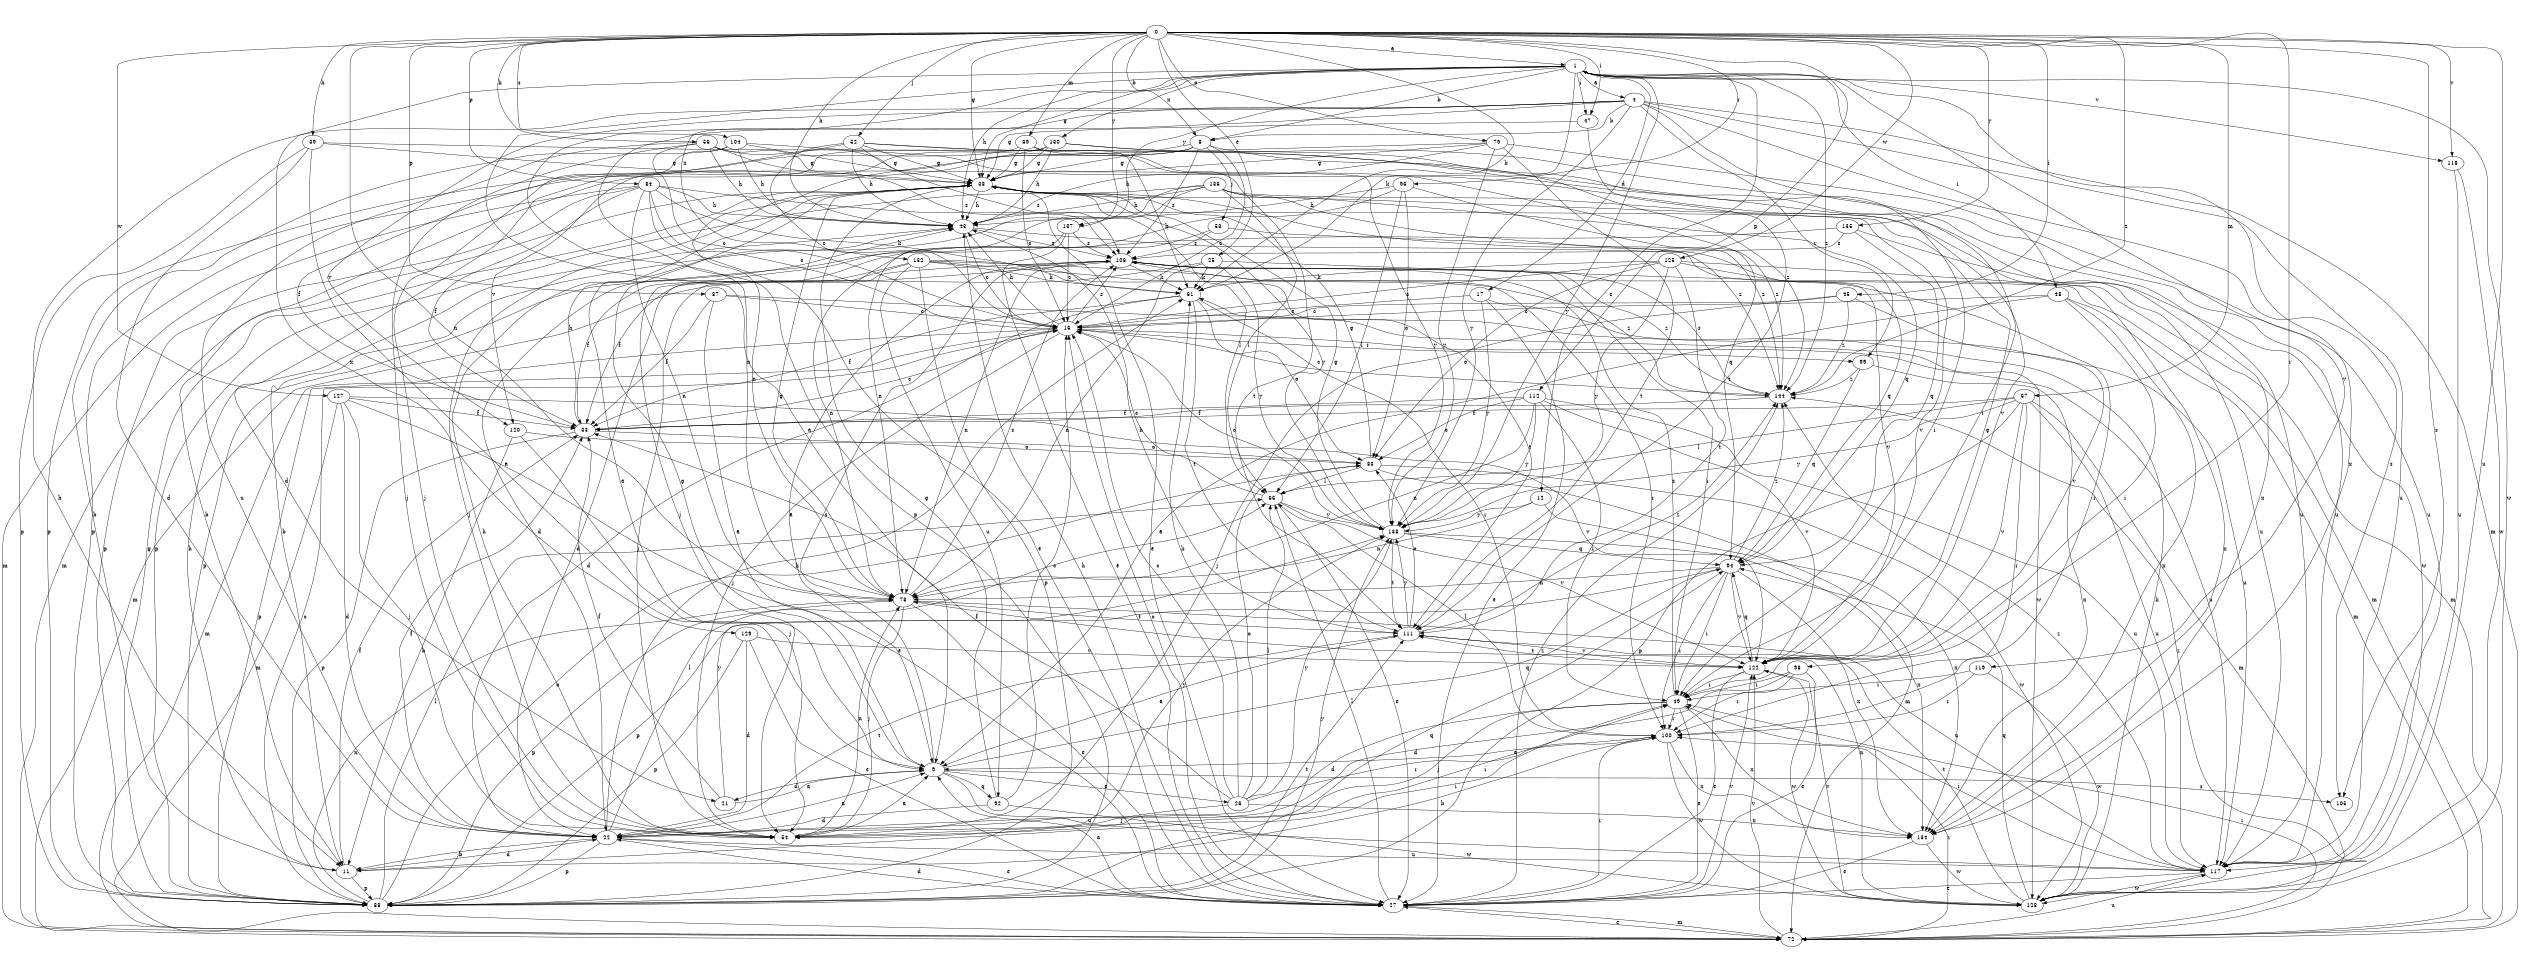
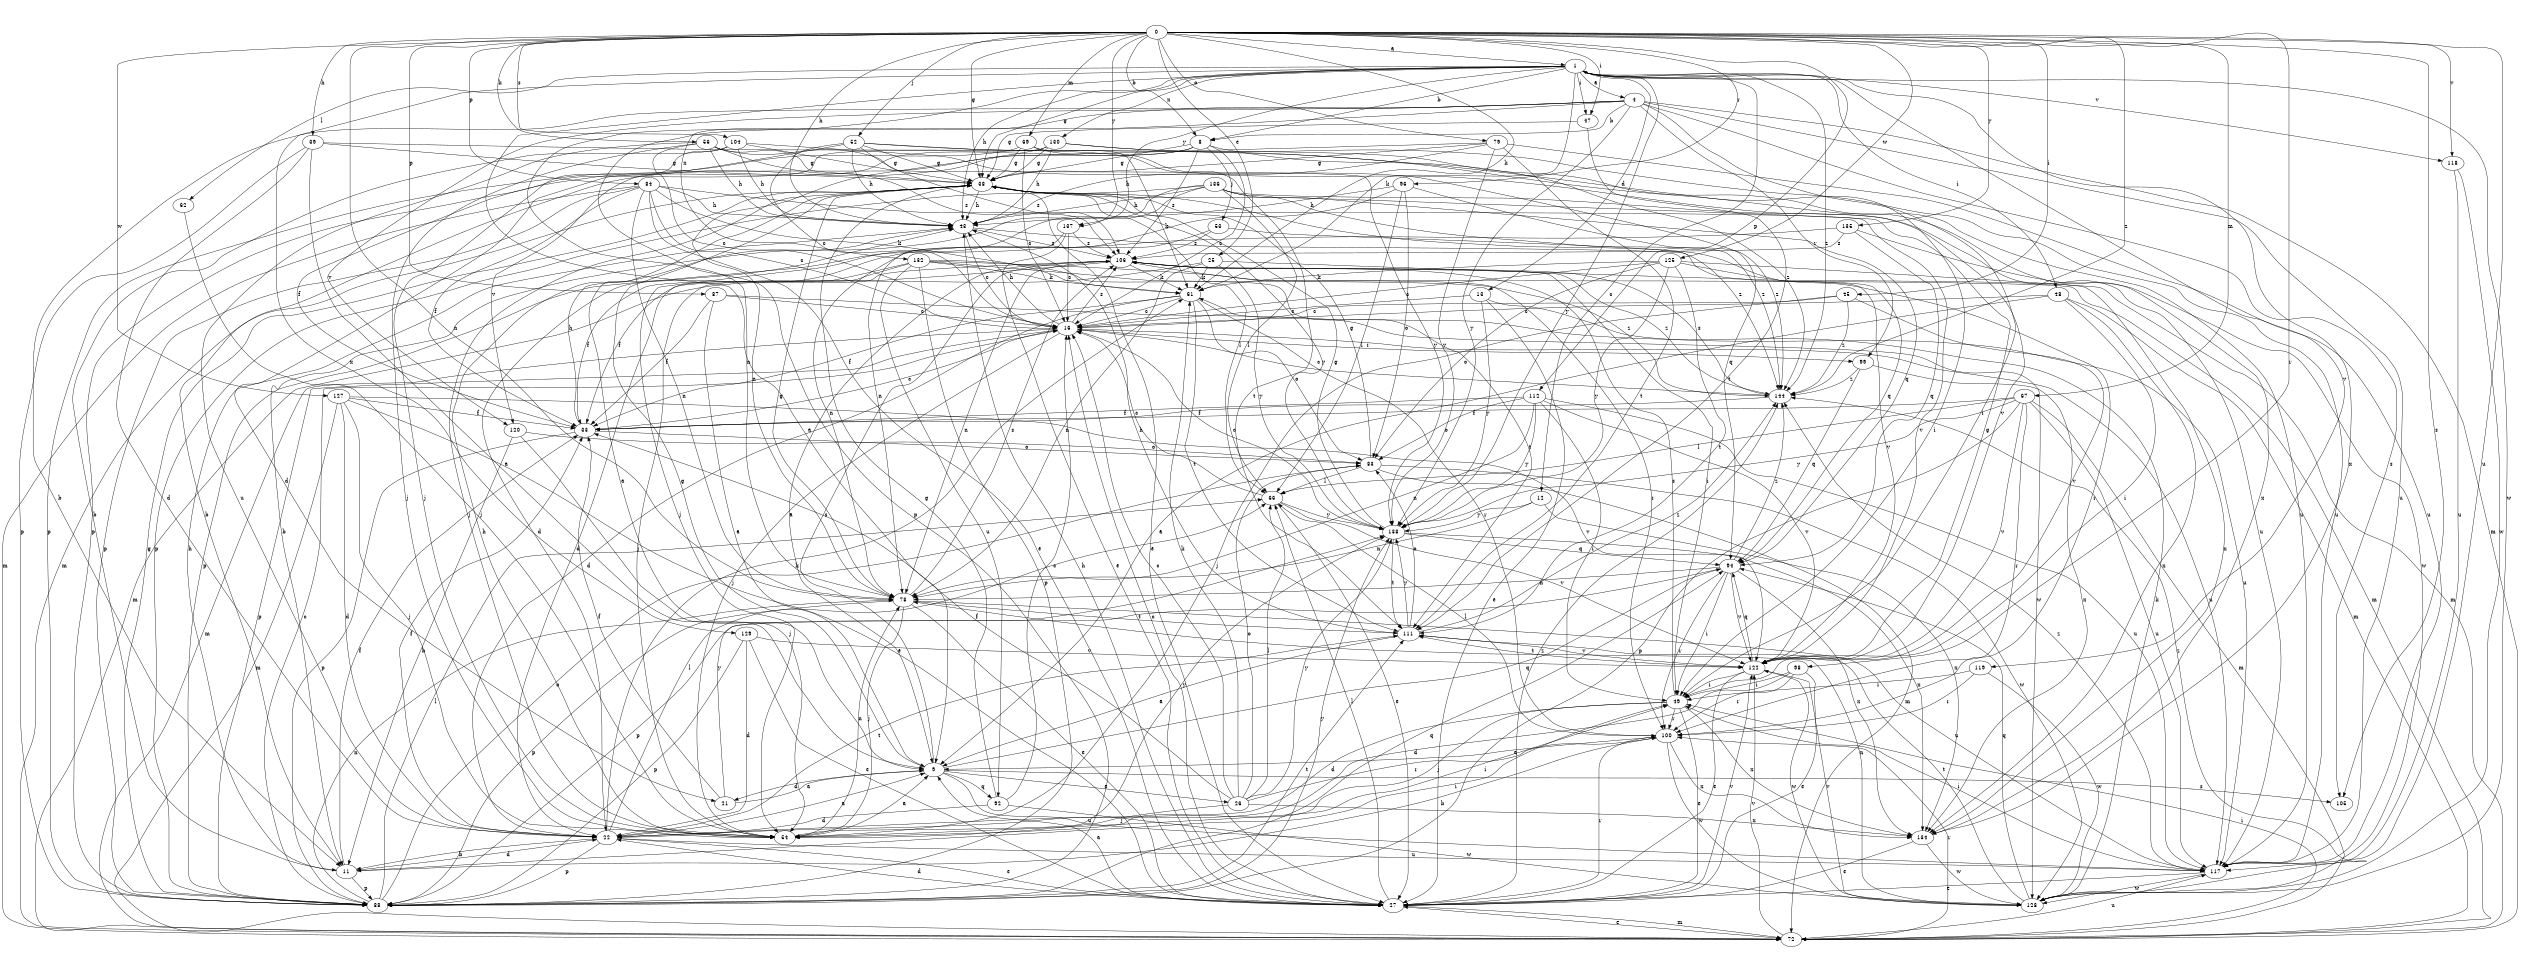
  strict digraph {
    0
    1
    8
    25
    38
    39
    43
    45
    47
    52
    56
    61
    67
    69
    78
    79
    84
    87
    96
    98
    104
    105
    112
    117
    118
    125
    127
    135
    137
    144
    4
    n32 [label=9]
    12
-   17
+   17 [label=13]
    48
+   62
    119
    128
    129
    130
    132
    138
    120
    21
    106
    16
    53
    134
    72
    54
    27
    66
    88
    22
    122
    111
    33
    83
    100
    11
    49
    94
    136
    99
    26
    92
    0 -> 1 [label=a]
    0 -> 8 [label=b]
    0 -> 25 [label=e]
    0 -> 38 [label=g]
    0 -> 39 [label=h]
    0 -> 43 [label=h]
    0 -> 45 [label=i]
    0 -> 47 [label=i]
    0 -> 52 [label=j]
    0 -> 56 [label=k]
    0 -> 61 [label=k]
    0 -> 67 [label=m]
    0 -> 69 [label=m]
    0 -> 78 [label=n]
    0 -> 79 [label=o]
    0 -> 84 [label=p]
    0 -> 87 [label=p]
    0 -> 96 [label=r]
    0 -> 98 [label=r]
    0 -> 104 [label=s]
    0 -> 105 [label=s]
    0 -> 112 [label=p]
    0 -> 117 [label=u]
    0 -> 118 [label=v]
    0 -> 125 [label=w]
    0 -> 127 [label=w]
    0 -> 135 [label=y]
    0 -> 137 [label=y]
    0 -> 144 [label=z]
    1 -> 8 [label=b]
    1 -> 38 [label=g]
    1 -> 43 [label=h]
    1 -> 47 [label=i]
    1 -> 61 [label=k]
    1 -> 118 [label=v]
    1 -> 137 [label=y]
    1 -> 144 [label=z]
    1 -> 4 [label=a]
    1 -> n32 [label=a]
    1 -> 12 [label=c]
    1 -> 17 [label=d]
    1 -> 48 [label=i]
+   1 -> 62 [label=l]
    1 -> 119 [label=v]
    1 -> 128 [label=w]
    1 -> 129 [label=x]
    1 -> 130 [label=x]
    1 -> 132 [label=x]
    1 -> 138 [label=y]
    8 -> 38 [label=g]
    8 -> 144 [label=z]
    8 -> 120 [label=v]
    8 -> 21 [label=d]
    8 -> 106 [label=s]
    8 -> 16 [label=c]
    8 -> 53 [label=j]
    25 -> 61 [label=k]
    25 -> 78 [label=n]
    25 -> 138 [label=y]
    25 -> 134 [label=x]
    25 -> 72 [label=m]
    38 -> 43 [label=h]
    38 -> 144 [label=z]
    38 -> n32 [label=a]
    38 -> 138 [label=y]
    38 -> 72 [label=m]
    38 -> 54 [label=j]
    38 -> 27 [label=e]
    38 -> 66 [label=l]
    39 -> 38 [label=g]
    39 -> n32 [label=a]
    39 -> 134 [label=x]
    39 -> 88 [label=p]
    39 -> 22 [label=d]
    43 -> 106 [label=s]
    43 -> 16 [label=c]
    43 -> 122 [label=v]
    45 -> 144 [label=z]
    45 -> 16 [label=c]
    45 -> 54 [label=j]
    45 -> 122 [label=v]
    47 -> 38 [label=g]
    47 -> 111 [label=t]
    52 -> 38 [label=g]
    52 -> 43 [label=h]
    52 -> 117 [label=u]
    52 -> 106 [label=s]
    52 -> 16 [label=c]
    52 -> 111 [label=t]
    52 -> 33 [label=f]
    56 -> 38 [label=g]
    56 -> 43 [label=h]
    56 -> 138 [label=y]
    56 -> 106 [label=s]
    56 -> 16 [label=c]
    56 -> 54 [label=j]
    56 -> 22 [label=u]
+   61 -> 16 [label=c]
    61 -> 22 [label=d]
    61 -> 111 [label=t]
    61 -> 33 [label=f]
    61 -> 83 [label=o]
    61 -> 100 [label=r]
    67 -> 117 [label=u]
    67 -> 138 [label=y]
    67 -> 72 [label=m]
    67 -> 66 [label=l]
    67 -> 88 [label=p]
    67 -> 122 [label=v]
    67 -> 33 [label=f]
    67 -> 100 [label=r]
    69 -> 38 [label=g]
    69 -> 61 [label=k]
    69 -> 16 [label=c]
    69 -> 88 [label=p]
    69 -> 122 [label=v]
    78 -> 38 [label=g]
    78 -> 117 [label=u]
    78 -> 106 [label=s]
    78 -> 54 [label=j]
    78 -> 27 [label=e]
    78 -> 88 [label=p]
    78 -> 111 [label=t]
    79 -> 38 [label=g]
    79 -> 43 [label=h]
    79 -> 117 [label=u]
    79 -> 138 [label=y]
    79 -> 111 [label=t]
    79 -> 11 [label=b]
    84 -> 43 [label=h]
    84 -> 61 [label=k]
    84 -> 78 [label=n]
    84 -> 16 [label=c]
    84 -> 72 [label=m]
    84 -> 27 [label=e]
    84 -> 88 [label=p]
    84 -> 122 [label=v]
    84 -> 33 [label=f]
    87 -> n32 [label=a]
    87 -> 128 [label=w]
    87 -> 16 [label=c]
    87 -> 33 [label=f]
    96 -> 43 [label=h]
    96 -> 78 [label=n]
    96 -> 144 [label=z]
    96 -> 66 [label=l]
    96 -> 83 [label=o]
    98 -> 27 [label=e]
    98 -> 22 [label=d]
    98 -> 100 [label=r]
    98 -> 49 [label=i]
    104 -> 38 [label=g]
    104 -> 43 [label=h]
    104 -> 54 [label=j]
    104 -> 11 [label=b]
    104 -> 94 [label=q]
    112 -> 78 [label=n]
    112 -> 117 [label=u]
    112 -> 138 [label=y]
    112 -> 122 [label=v]
    112 -> 33 [label=f]
    112 -> 83 [label=o]
    112 -> 49 [label=i]
    117 -> 144 [label=z]
    117 -> 128 [label=w]
    117 -> 27 [label=e]
    117 -> 49 [label=i]
    118 -> 117 [label=u]
    118 -> 128 [label=w]
    125 -> 61 [label=k]
    125 -> 138 [label=y]
    125 -> 16 [label=c]
    125 -> 72 [label=m]
    125 -> 111 [label=t]
    125 -> 83 [label=o]
    125 -> 100 [label=r]
    127 -> 72 [label=m]
    127 -> 54 [label=j]
    127 -> 27 [label=e]
    127 -> 22 [label=d]
    127 -> 122 [label=v]
    127 -> 33 [label=f]
    135 -> 128 [label=w]
    135 -> 106 [label=s]
    135 -> 22 [label=d]
    135 -> 94 [label=q]
    137 -> 106 [label=s]
    137 -> 16 [label=c]
    137 -> 27 [label=e]
    137 -> 88 [label=p]
    144 -> 106 [label=s]
    144 -> 16 [label=c]
    144 -> 33 [label=f]
    4 -> 8 [label=b]
    4 -> 78 [label=n]
    4 -> 105 [label=s]
    4 -> 117 [label=u]
    4 -> 138 [label=y]
    4 -> 120 [label=v]
    4 -> 72 [label=m]
    4 -> 88 [label=p]
    4 -> 11 [label=b]
    4 -> 49 [label=i]
    4 -> 99 [label=r]
    n32 -> 38 [label=g]
    n32 -> 105 [label=s]
    n32 -> 117 [label=u]
    n32 -> 21 [label=d]
    n32 -> 106 [label=s]
    n32 -> 94 [label=q]
    n32 -> 26 [label=e]
    n32 -> 92 [label=q]
    12 -> 78 [label=n]
    12 -> 138 [label=y]
    12 -> 134 [label=x]
    17 -> 117 [label=u]
    17 -> 138 [label=y]
    17 -> 16 [label=c]
    17 -> 27 [label=e]
    48 -> n32 [label=a]
    48 -> 16 [label=c]
    48 -> 134 [label=x]
    48 -> 72 [label=m]
    48 -> 49 [label=i]
+   62 -> 54 [label=j]
    119 -> 128 [label=w]
    119 -> 100 [label=r]
    119 -> 49 [label=i]
    128 -> 61 [label=k]
    128 -> 78 [label=n]
    128 -> 144 [label=z]
    128 -> 122 [label=v]
    128 -> 111 [label=t]
    128 -> 94 [label=q]
    129 -> 27 [label=e]
    129 -> 88 [label=p]
    129 -> 22 [label=d]
    129 -> 122 [label=v]
    130 -> 38 [label=g]
    130 -> 43 [label=h]
    130 -> 78 [label=n]
    130 -> 117 [label=u]
    130 -> 88 [label=p]
    130 -> 49 [label=i]
    132 -> 61 [label=k]
    132 -> 144 [label=z]
    132 -> 72 [label=m]
    132 -> 88 [label=p]
    132 -> 22 [label=d]
    132 -> 111 [label=t]
    132 -> 33 [label=f]
    132 -> 92 [label=u]
    138 -> 38 [label=g]
    138 -> 16 [label=c]
    138 -> 134 [label=x]
    138 -> 111 [label=t]
    138 -> 94 [label=q]
    120 -> 54 [label=j]
    120 -> 83 [label=o]
    120 -> 11 [label=b]
    21 -> n32 [label=a]
    21 -> 138 [label=y]
    21 -> 33 [label=f]
    106 -> 61 [label=k]
    106 -> 78 [label=n]
    106 -> 144 [label=z]
    106 -> n32 [label=a]
    106 -> 54 [label=j]
    106 -> 33 [label=f]
    106 -> 100 [label=r]
    106 -> 49 [label=i]
    16 -> 43 [label=h]
    16 -> 117 [label=u]
    16 -> 106 [label=s]
    16 -> 72 [label=m]
    16 -> 54 [label=j]
    16 -> 88 [label=p]
    16 -> 99 [label=r]
    53 -> 78 [label=n]
    53 -> 106 [label=s]
    53 -> 94 [label=q]
    134 -> 1 [label=x]
    134 -> 128 [label=w]
    134 -> 27 [label=e]
    72 -> 117 [label=u]
    72 -> 27 [label=e]
    72 -> 122 [label=v]
    72 -> 100 [label=r]
    72 -> 49 [label=i]
    54 -> 43 [label=h]
    54 -> 78 [label=n]
    54 -> n32 [label=a]
    54 -> 138 [label=y]
    54 -> 49 [label=i]
    27 -> 43 [label=h]
    27 -> 144 [label=z]
    27 -> n32 [label=a]
    27 -> 16 [label=c]
    27 -> 72 [label=m]
    27 -> 66 [label=l]
    27 -> 22 [label=d]
    27 -> 122 [label=v]
    27 -> 100 [label=r]
    66 -> 138 [label=y]
    66 -> 16 [label=c]
    66 -> 27 [label=e]
    66 -> 122 [label=v]
    88 -> 38 [label=g]
    88 -> 78 [label=n]
    88 -> 138 [label=y]
    88 -> 16 [label=c]
    88 -> 66 [label=l]
    88 -> 111 [label=t]
    88 -> 83 [label=o]
    88 -> 94 [label=q]
    22 -> 61 [label=k]
    22 -> 117 [label=u]
    22 -> n32 [label=a]
    22 -> 27 [label=e]
    22 -> 66 [label=l]
    22 -> 88 [label=p]
    22 -> 111 [label=t]
    22 -> 33 [label=f]
    22 -> 11 [label=b]
    122 -> 38 [label=g]
    122 -> 128 [label=w]
    122 -> 27 [label=e]
    122 -> 111 [label=t]
    122 -> 49 [label=i]
    122 -> 94 [label=q]
    111 -> 43 [label=h]
    111 -> 144 [label=z]
    111 -> n32 [label=a]
    111 -> 138 [label=y]
    111 -> 122 [label=v]
    111 -> 83 [label=o]
    33 -> 43 [label=h]
    33 -> 16 [label=c]
    33 -> 88 [label=p]
    33 -> 83 [label=o]
    83 -> 38 [label=g]
    83 -> 128 [label=w]
    83 -> 72 [label=m]
    83 -> 66 [label=l]
    100 -> n32 [label=a]
    100 -> 128 [label=w]
    100 -> 134 [label=x]
    100 -> 66 [label=l]
    100 -> 11 [label=b]
    11 -> 43 [label=h]
    11 -> 88 [label=p]
    11 -> 22 [label=d]
    11 -> 33 [label=f]
    11 -> 49 [label=i]
    49 -> 106 [label=s]
    49 -> 134 [label=x]
    49 -> 54 [label=j]
    49 -> 27 [label=e]
    49 -> 22 [label=d]
    49 -> 100 [label=r]
    94 -> 78 [label=n]
    94 -> 144 [label=z]
    94 -> 134 [label=x]
    94 -> 88 [label=p]
    94 -> 122 [label=v]
    94 -> 100 [label=r]
    94 -> 49 [label=i]
    136 -> 43 [label=h]
    136 -> 117 [label=u]
    136 -> 144 [label=z]
    136 -> 54 [label=j]
    136 -> 66 [label=l]
    136 -> 88 [label=p]
    136 -> 11 [label=b]
    136 -> 94 [label=q]
    99 -> 144 [label=z]
    99 -> 134 [label=x]
    99 -> 94 [label=q]
    26 -> 61 [label=k]
    26 -> 138 [label=y]
    26 -> 16 [label=c]
    26 -> 134 [label=x]
    26 -> 54 [label=j]
    26 -> 66 [label=l]
    26 -> 33 [label=f]
    26 -> 83 [label=o]
    26 -> 100 [label=r]
    92 -> 38 [label=g]
    92 -> 128 [label=w]
    92 -> 16 [label=c]
    92 -> 22 [label=d]
  }
